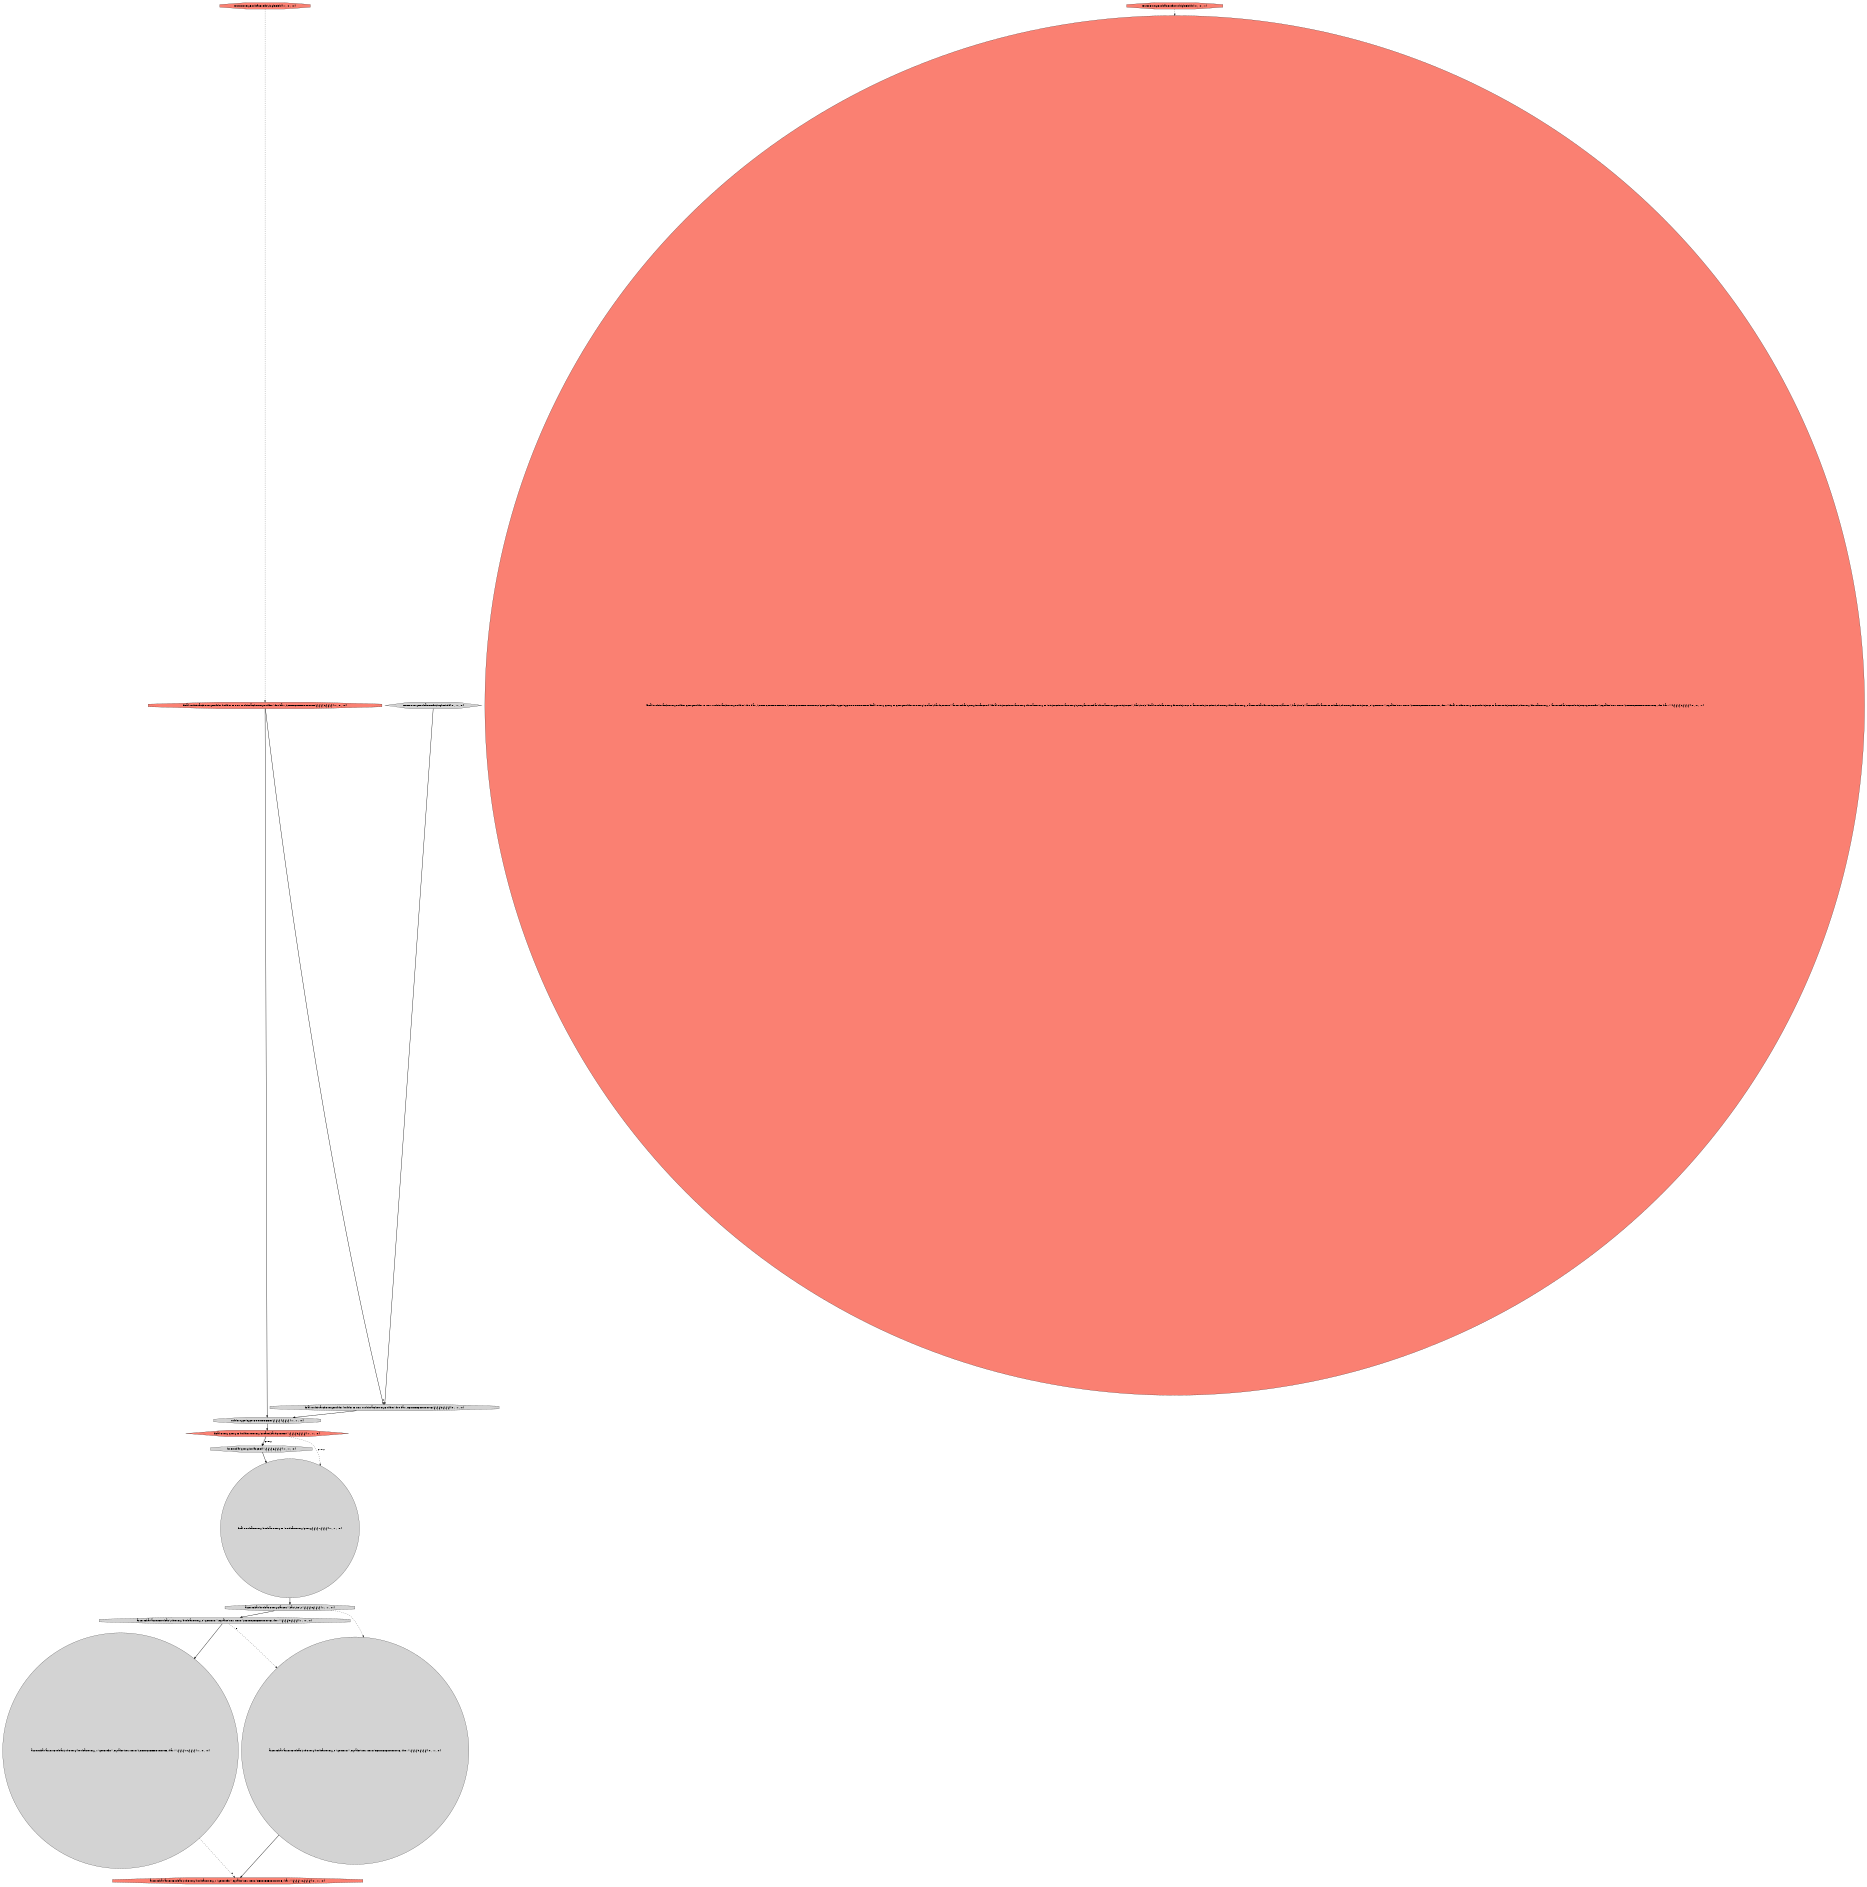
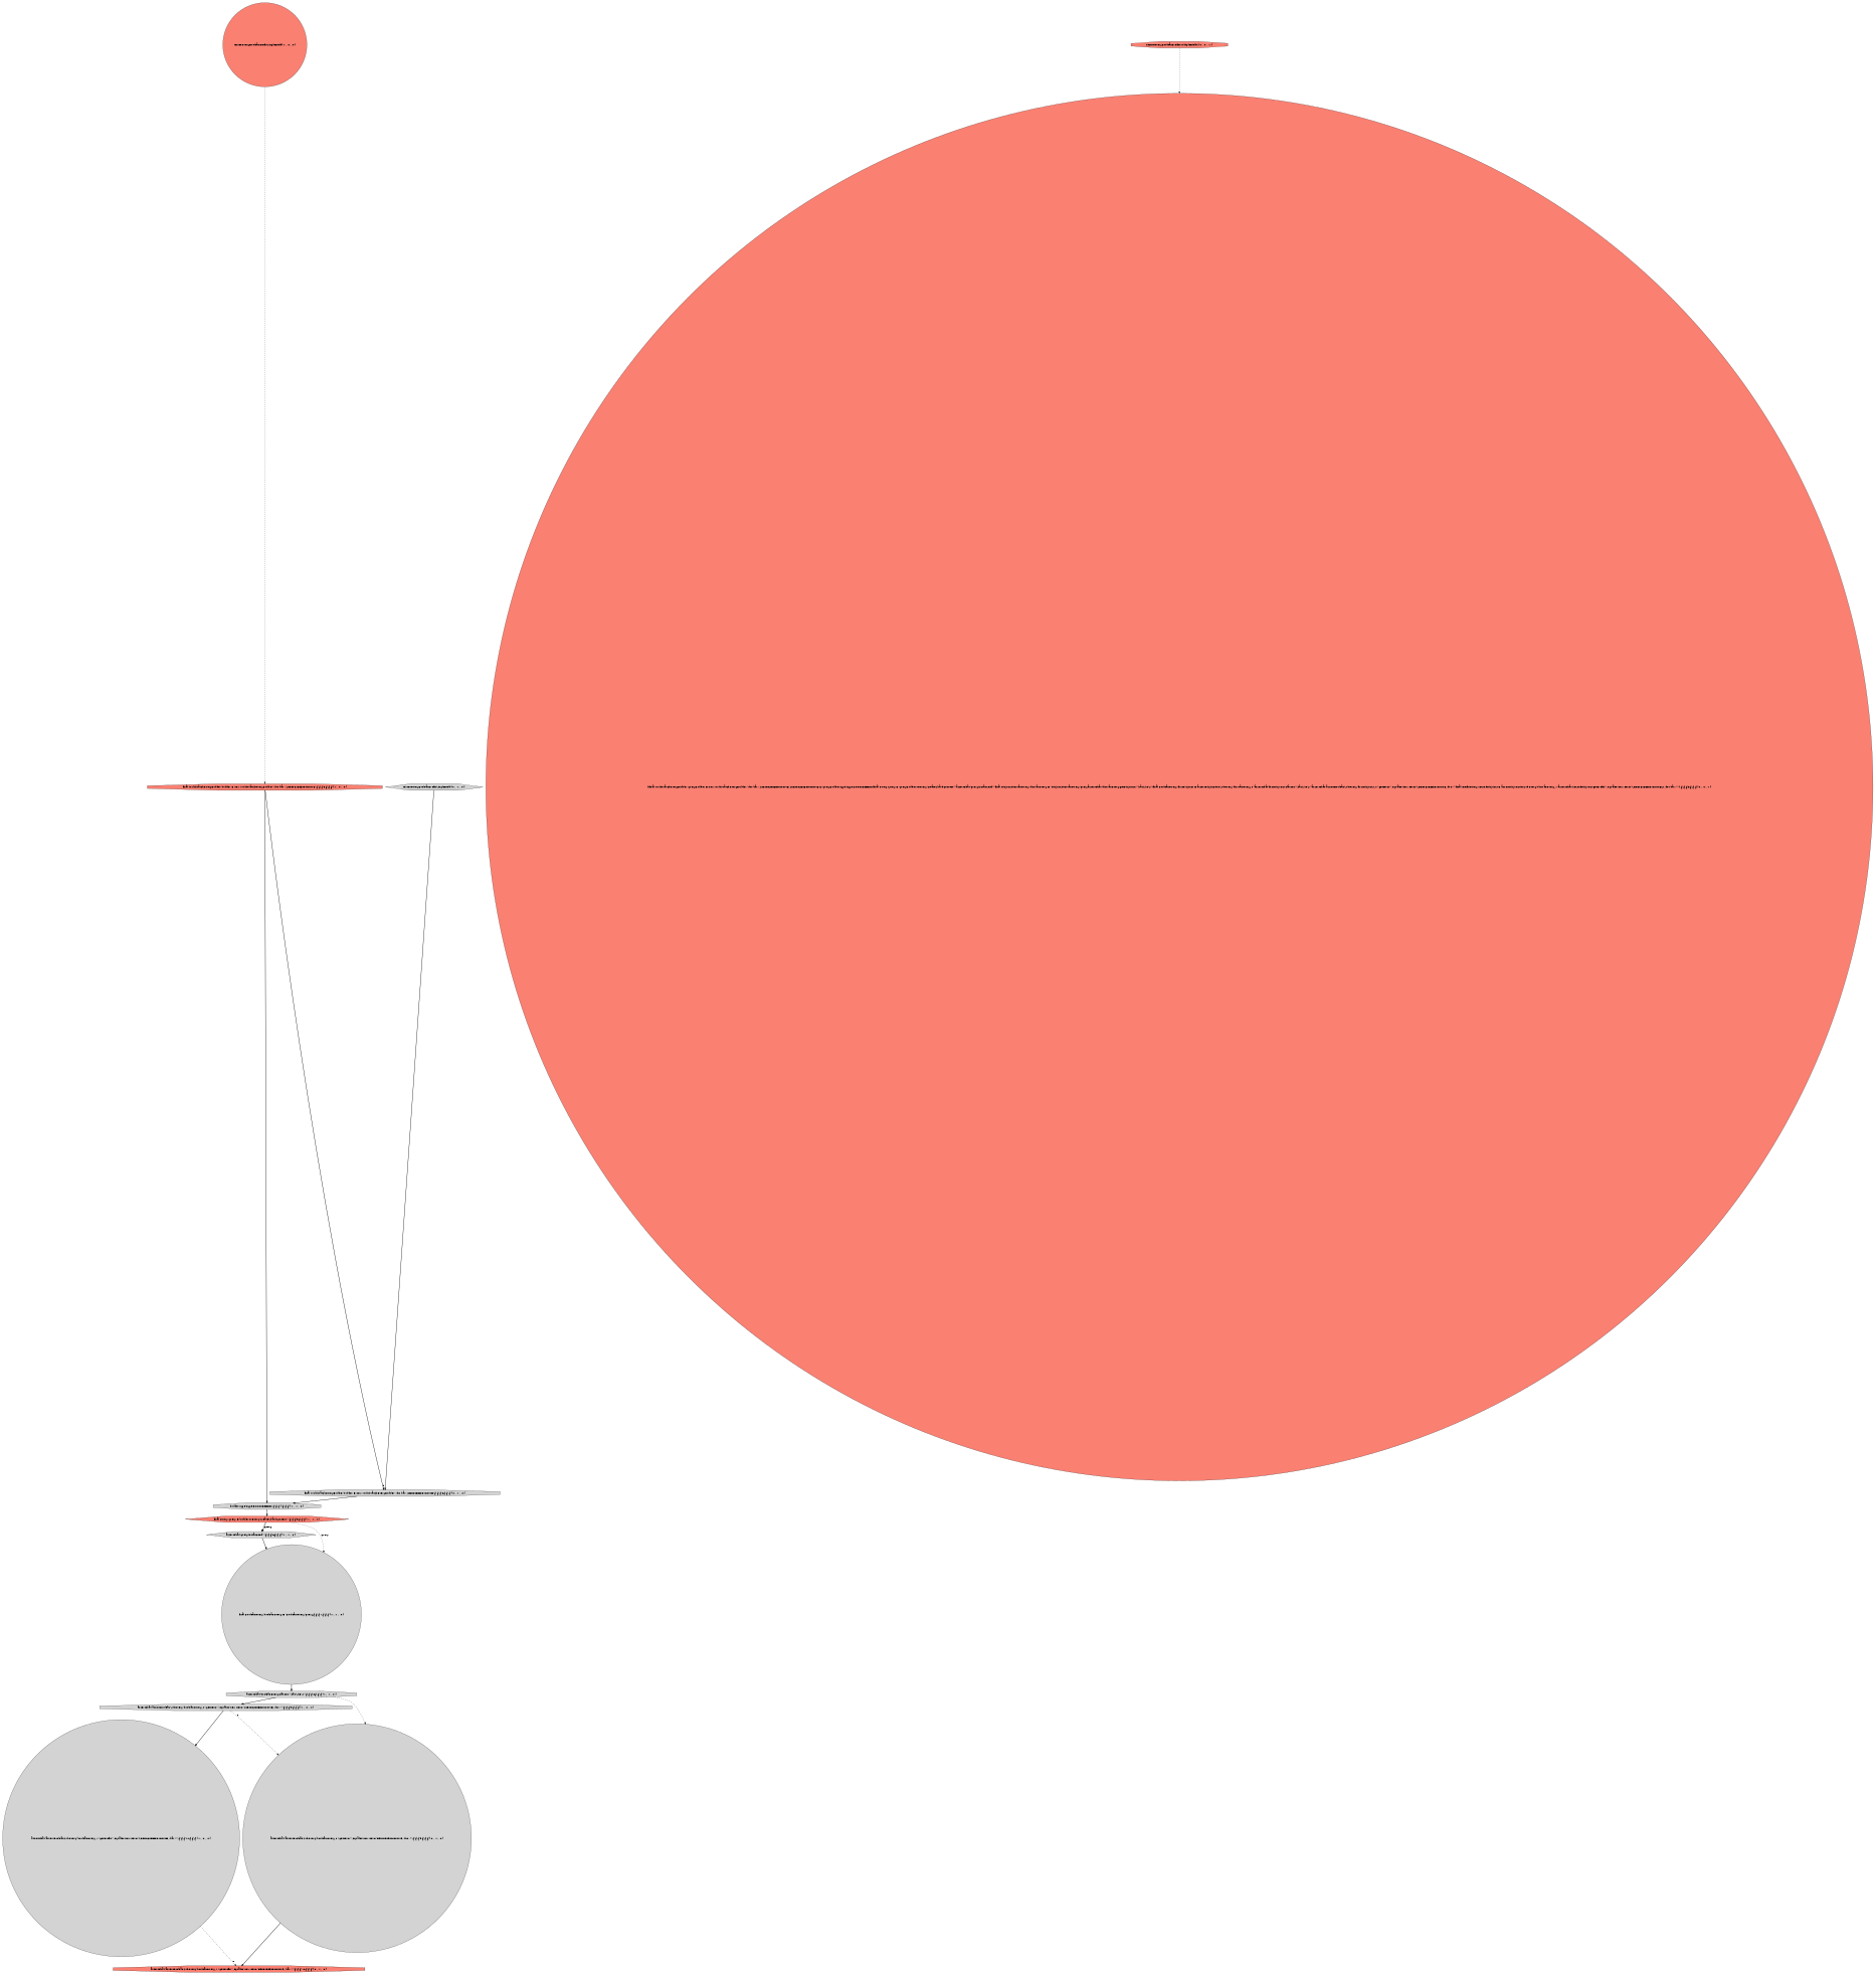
  digraph {
    node [fillcolor=lightgrey shape=octagon style=filled]
    edge [style=bold]
    n1 [label="assertThat(assertBooleanSubQuery(booleanQuery,,1).getPrefix(),equalTo(new Term(STRING_FIELD_NAME,\"bar\")))@@@10@@@['1', '0', '0']" shape=circle]
    n2 [fillcolor=salmon label="assertThat(assertBooleanSubQuery(booleanQuery,,1).getPrefix(),equalTo(new Term(TEXT_FIELD_NAME,\"bar\")))@@@10@@@['0', '1', '0']"]
    n3 [label="final MultiMatchQueryBuilder builder = new MultiMatchQueryBuilder(\"foo bar\",TEXT_FIELD_NAME)@@@3@@@['0', '1', '0']"]
    n4 [label="builder.type(Type.BOOL_PREFIX)@@@4@@@['1', '1', '0']"]
    n5 [fillcolor=salmon label="final Query query = builder.toQuery(createShardContext())@@@5@@@['1', '1', '0']" shape=hexagon]
    n6 [label="assertThat(assertBooleanSubQuery(booleanQuery,,0).getTerm(),equalTo(new Term(STRING_FIELD_NAME,\"foo\")))@@@9@@@['1', '0', '0']"]
    n7 [label="assertThat(assertBooleanSubQuery(booleanQuery,,0).getTerm(),equalTo(new Term(TEXT_FIELD_NAME,\"foo\")))@@@9@@@['0', '1', '0']" shape=circle]
-   n8 [fillcolor=salmon label="testToQueryBooleanPrefixSingleField['1', '0', '0']"]
+   n8 [fillcolor=salmon label="testToQueryBooleanPrefixSingleField['1', '0', '0']" shape=circle]
    n9 [fillcolor=salmon label="final MultiMatchQueryBuilder builder = new MultiMatchQueryBuilder(\"foo bar\",STRING_FIELD_NAME)@@@3@@@['1', '0', '0']"]
-   n10 [label="assertThat(query,instanceOf())@@@6@@@['1', '1', '0']"]
+   n10 [label="assertThat(query,instanceOf())@@@6@@@['1', '1', '0']" shape=hexagon]
    n11 [label="final BooleanQuery booleanQuery = (BooleanQuery)query@@@7@@@['1', '1', '0']" shape=circle]
    n12 [label="assertThat(booleanQuery.clauses(),hasSize(2))@@@8@@@['1', '1', '0']"]
    n13 [fillcolor=salmon label="testToQueryBooleanPrefixMultipleFields['0', '0', '1']"]
    n14 [fillcolor=salmon label="{final MultiMatchQueryBuilder queryBuilder = new MultiMatchQueryBuilder(\"foo bar\",STRING_FIELD_NAME,STRING_FIELD_NAME_2)queryBuilder.type(Type.BOOL_PREFIX)final Query query = queryBuilder.toQuery(createShardContext())assertThat(query,instanceOf())final DisjunctionMaxQuery disMaxQuery = (DisjunctionMaxQuery)queryassertThat(disMaxQuery.getDisjuncts(),hasSize(2))final BooleanQuery firstDisjunct = assertDisjunctionSubQuery(disMaxQuery,,0)assertThat(firstDisjunct.clauses(),hasSize(2))assertThat(assertBooleanSubQuery(firstDisjunct,,0).getTerm(),equalTo(new Term(STRING_FIELD_NAME,\"foo\")))final PrefixQuery secondDisjunct = assertDisjunctionSubQuery(disMaxQuery,,1)assertThat(secondDisjunct.getPrefix(),equalTo(new Term(STRING_FIELD_NAME_2,\"foo bar\")))}@@@3@@@['0', '0', '1']" shape=circle]
    n15 [label="testToQueryBooleanPrefixSingleField['0', '1', '0']" shape=hexagon]
    n1 -> n2 [label=0 style=dashed]
    n3 -> n4
    n4 -> n5
    n5 -> n10 [style=dashed]
    n5 -> n10 [label=query]
    n5 -> n11 [label=query style=dashed]
    n6 -> n1
    n6 -> n7 [label=0 style=dashed]
    n7 -> n2
    n8 -> n9 [style=dashed]
    n9 -> n3 [label=0]
    n9 -> n4
    n10 -> n11
    n11 -> n12
    n12 -> n6
    n12 -> n7 [style=dashed]
    n13 -> n14 [style=dashed]
    n15 -> n3
  }
